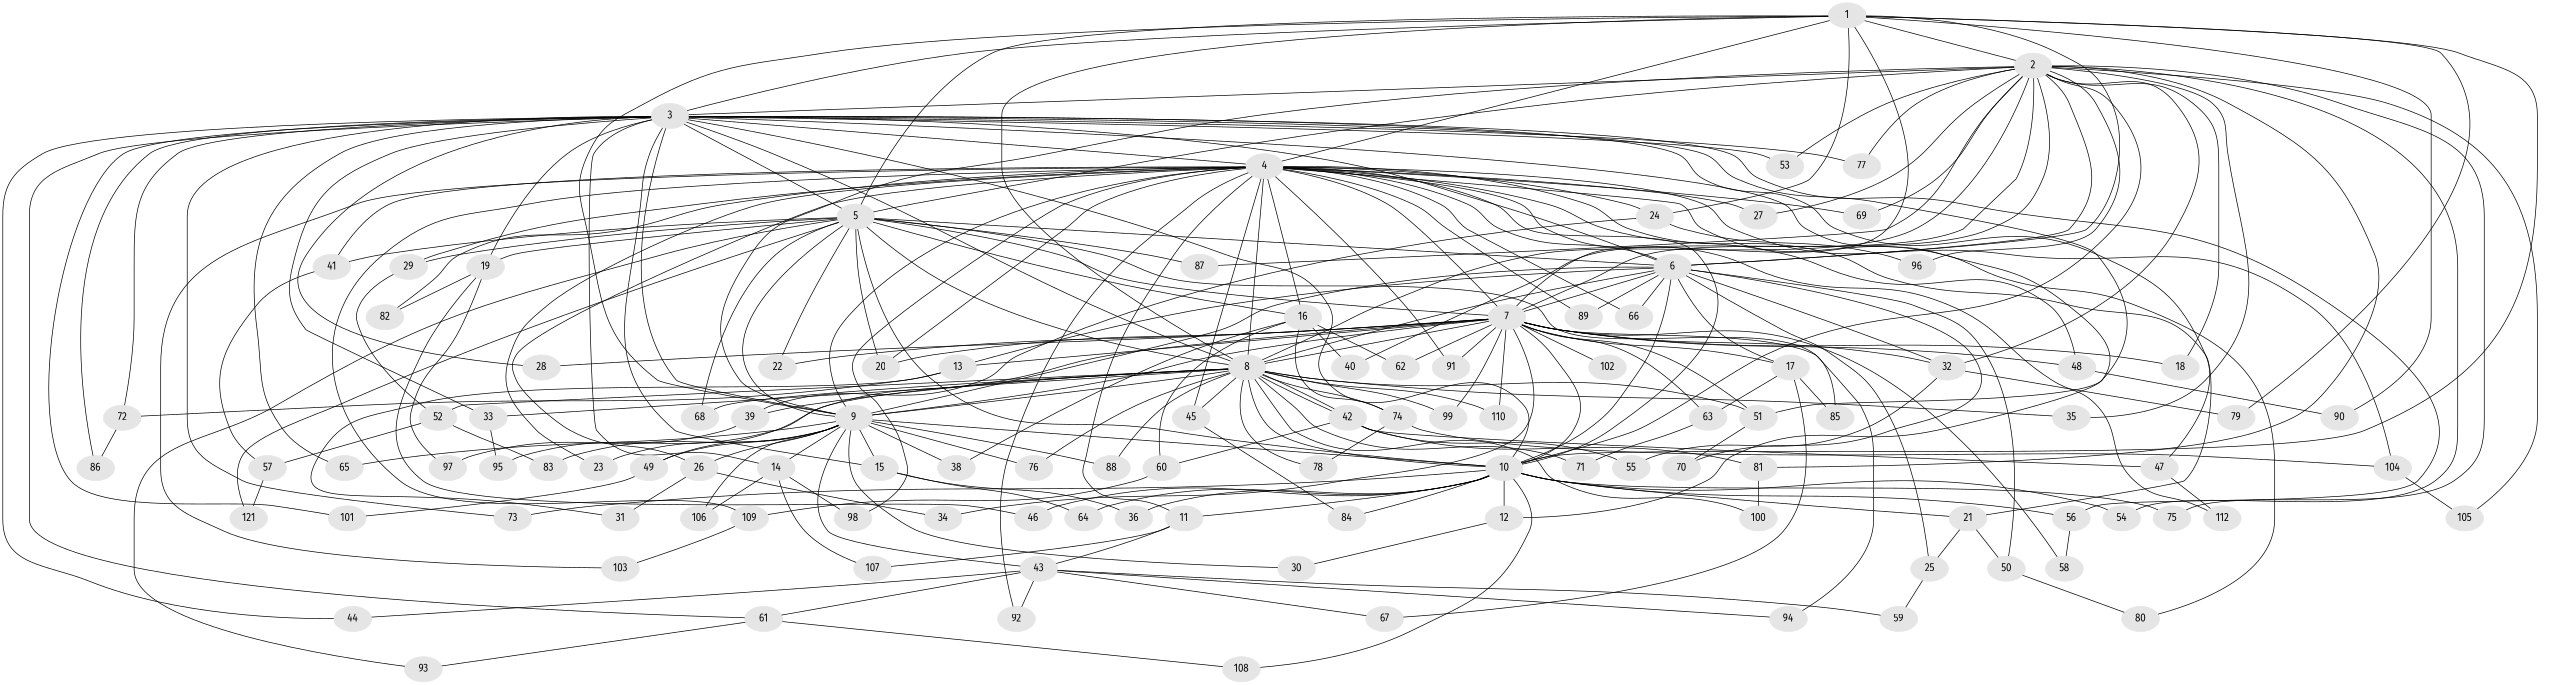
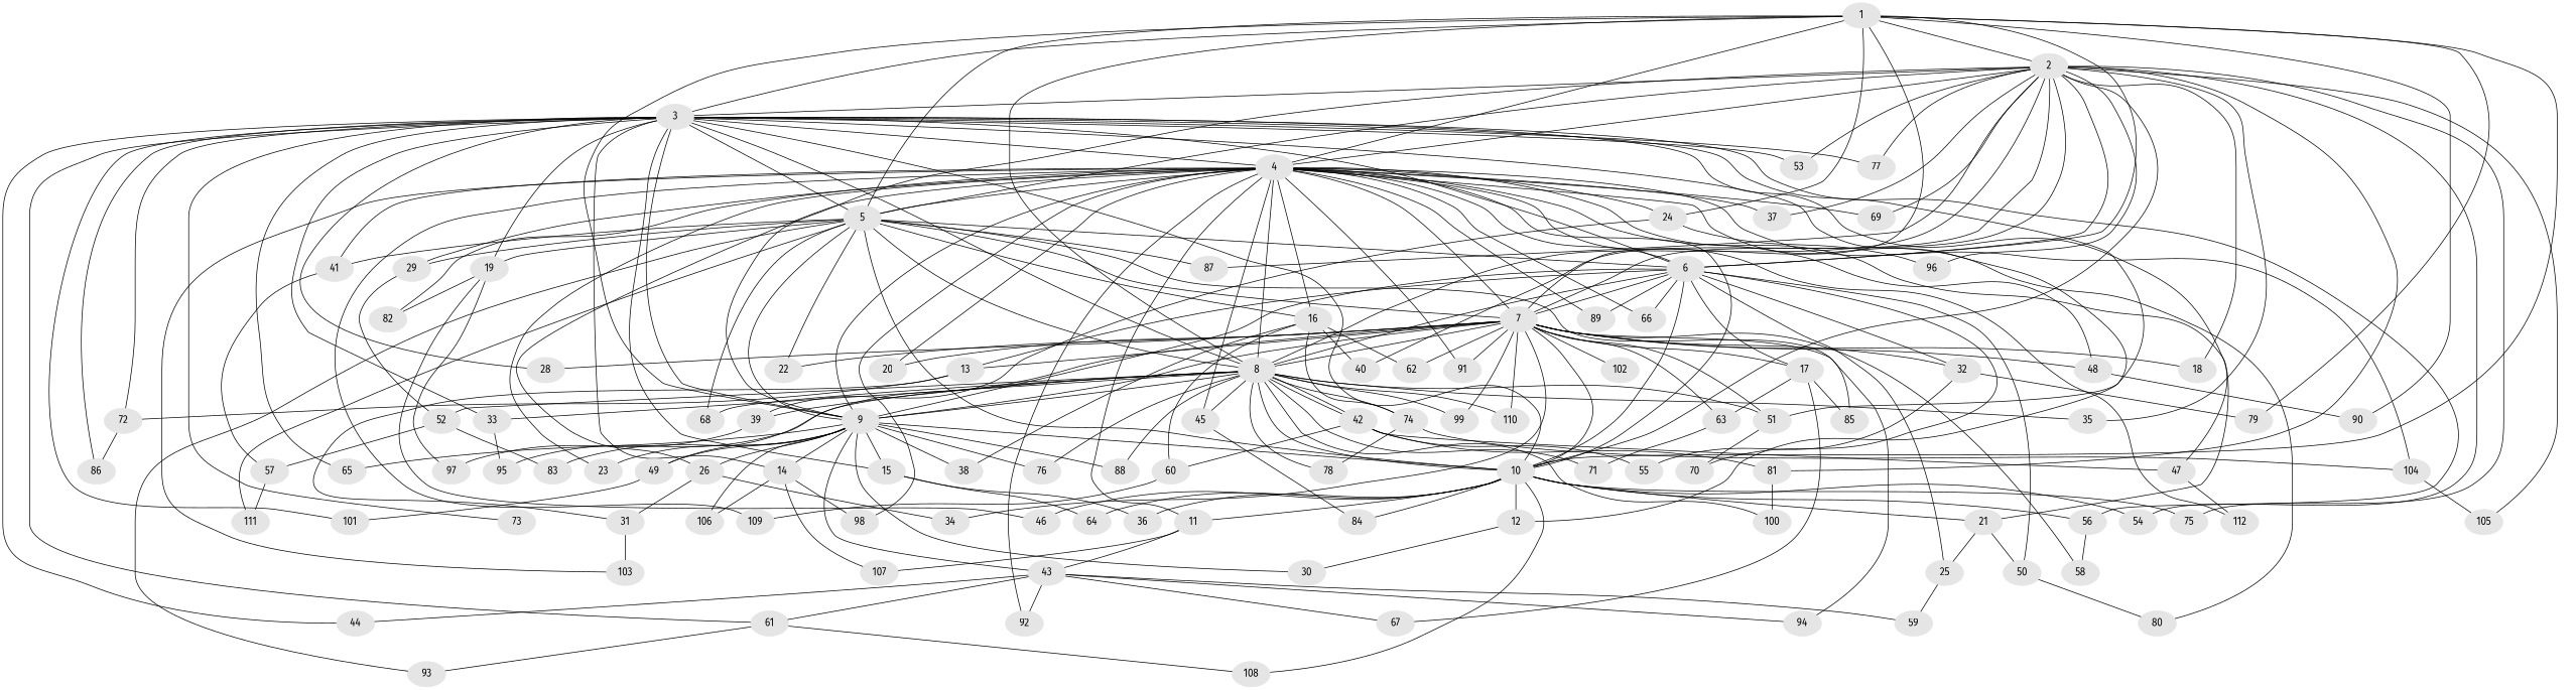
  graph {
    fontname="Fira Sans"
    node [color=gray90 fontname="Fira Sans" style=filled]
    edge [fontname="Fira Sans"]
    1
    2
    3
    4
    5
    6
    7
    8
    9
    10
    24
    79
    90
    18
-   27
+   27 [label=37]
    35
    40
    53
    54
    69
    75
    77
    81
    87
    96
    105
    12
    14
    15
    19
    28
    33
    44
    47
    56
    61
    65
    72
    73
    86
    101
    51
    11
    16
    20
    21
    23
    26
    29
    41
    45
    48
    66
    80
    82
    89
    91
    92
    98
    103
    104
    109
    112
    22
    68
    85
    93
-   111 [label=121]
+   111
    13
    17
    25
    32
    50
    70
    34
    49
    58
    62
    63
    94
    99
    102
    110
    39
    42
    52
    71
    74
    76
    78
    88
    95
    100
    30
    38
    43
    83
    106
    36
    46
    64
    84
    108
    107
    97
    60
    31
    57
    67
    59
    55
    1 -- 2
    1 -- 3
    1 -- 4
    1 -- 5
    1 -- 6
    1 -- 7
    1 -- 8
    1 -- 9
    1 -- 10
    1 -- 24
    1 -- 79
    1 -- 90
    2 -- 3
-   2 -- 32
+   2 -- 4
    2 -- 5
    2 -- 6
    2 -- 7
    2 -- 8
    2 -- 9
    2 -- 10
    2 -- 18
    2 -- 27
    2 -- 35
    2 -- 40
    2 -- 53
    2 -- 54
    2 -- 69
    2 -- 75
    2 -- 77
    2 -- 81
    2 -- 87
    2 -- 96
    2 -- 105
    3 -- 4
    3 -- 5
    3 -- 6
    3 -- 8
    3 -- 9
    3 -- 10
    3 -- 53
    3 -- 77
    3 -- 12
    3 -- 14
    3 -- 15
    3 -- 19
    3 -- 28
    3 -- 33
    3 -- 44
    3 -- 47
    3 -- 56
    3 -- 61
    3 -- 65
    3 -- 72
    3 -- 73
    3 -- 86
    3 -- 101
    3 -- 51
-   20 -- 5
+   4 -- 5
    4 -- 6
    4 -- 7
    4 -- 8
    4 -- 9
    4 -- 10
    4 -- 24
    4 -- 27
    4 -- 69
    4 -- 11
    4 -- 16
    4 -- 20
    4 -- 21
    4 -- 23
    4 -- 26
    4 -- 29
    4 -- 41
    4 -- 45
    4 -- 48
    4 -- 66
    4 -- 80
    4 -- 82
    4 -- 89
    4 -- 91
    4 -- 92
    4 -- 98
    4 -- 103
    4 -- 104
    4 -- 109
    4 -- 112
    5 -- 6
    5 -- 7
    5 -- 8
    5 -- 9
    5 -- 10
    5 -- 87
    5 -- 19
    5 -- 16
    5 -- 29
    5 -- 41
    5 -- 22
    5 -- 68
    5 -- 85
    5 -- 93
    5 -- 111
    6 -- 7
    6 -- 8
    6 -- 9
    6 -- 10
    6 -- 66
    6 -- 89
    6 -- 13
    6 -- 17
    6 -- 25
    6 -- 32
    6 -- 50
    6 -- 70
    7 -- 8
    7 -- 9
    7 -- 10
    7 -- 18
    7 -- 28
    7 -- 51
    7 -- 20
    7 -- 48
    7 -- 91
    7 -- 22
    7 -- 13
    7 -- 17
    7 -- 32
    7 -- 34
    7 -- 49
    7 -- 58
    7 -- 62
    7 -- 63
    7 -- 94
    7 -- 99
    7 -- 102
    7 -- 110
    8 -- 9
    8 -- 10
    8 -- 35
    8 -- 33
    8 -- 51
    8 -- 45
    8 -- 68
    8 -- 99
    8 -- 110
    8 -- 39
    8 -- 42
    8 -- 42
    8 -- 52
    8 -- 71
    8 -- 74
    8 -- 76
    8 -- 78
    8 -- 88
    8 -- 95
    8 -- 100
    9 -- 10
    9 -- 14
    9 -- 15
    9 -- 65
    9 -- 23
    9 -- 26
    9 -- 49
    9 -- 76
    9 -- 88
    9 -- 30
    9 -- 38
    9 -- 43
    9 -- 83
    9 -- 106
    10 -- 54
    10 -- 75
    10 -- 12
    10 -- 56
-   10 -- 73
    10 -- 11
    10 -- 21
    10 -- 36
    10 -- 46
    10 -- 64
    10 -- 84
    10 -- 108
    24 -- 96
    24 -- 39
    81 -- 100
    12 -- 30
    14 -- 98
    14 -- 106
    14 -- 107
    15 -- 36
    15 -- 64
    19 -- 82
    19 -- 46
    19 -- 97
    33 -- 95
    47 -- 112
    56 -- 58
    61 -- 93
    61 -- 108
    72 -- 86
    51 -- 70
    11 -- 43
    11 -- 107
    16 -- 40
    16 -- 62
    16 -- 74
    16 -- 38
    16 -- 60
    21 -- 25
    21 -- 50
    26 -- 34
    26 -- 31
    29 -- 52
    41 -- 57
    45 -- 84
    48 -- 90
    104 -- 105
    13 -- 72
    13 -- 31
    17 -- 85
    17 -- 63
    17 -- 67
    25 -- 59
    32 -- 79
    32 -- 55
    50 -- 80
    49 -- 101
    63 -- 71
    39 -- 97
    42 -- 81
    42 -- 47
    42 -- 60
    42 -- 55
    52 -- 83
    52 -- 57
    74 -- 104
    74 -- 78
    43 -- 44
    43 -- 61
    43 -- 92
    43 -- 94
    43 -- 67
    43 -- 59
    60 -- 109
-   109 -- 103
+   31 -- 103
    57 -- 111
  }
